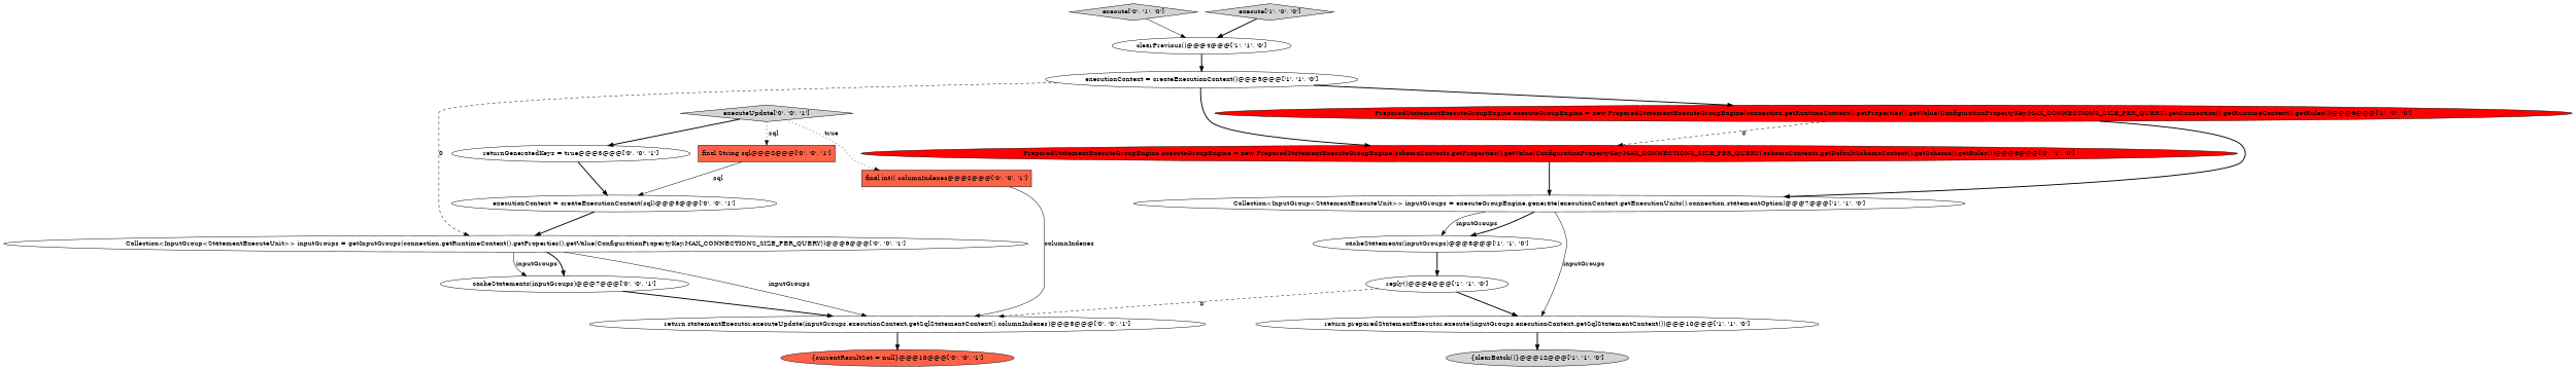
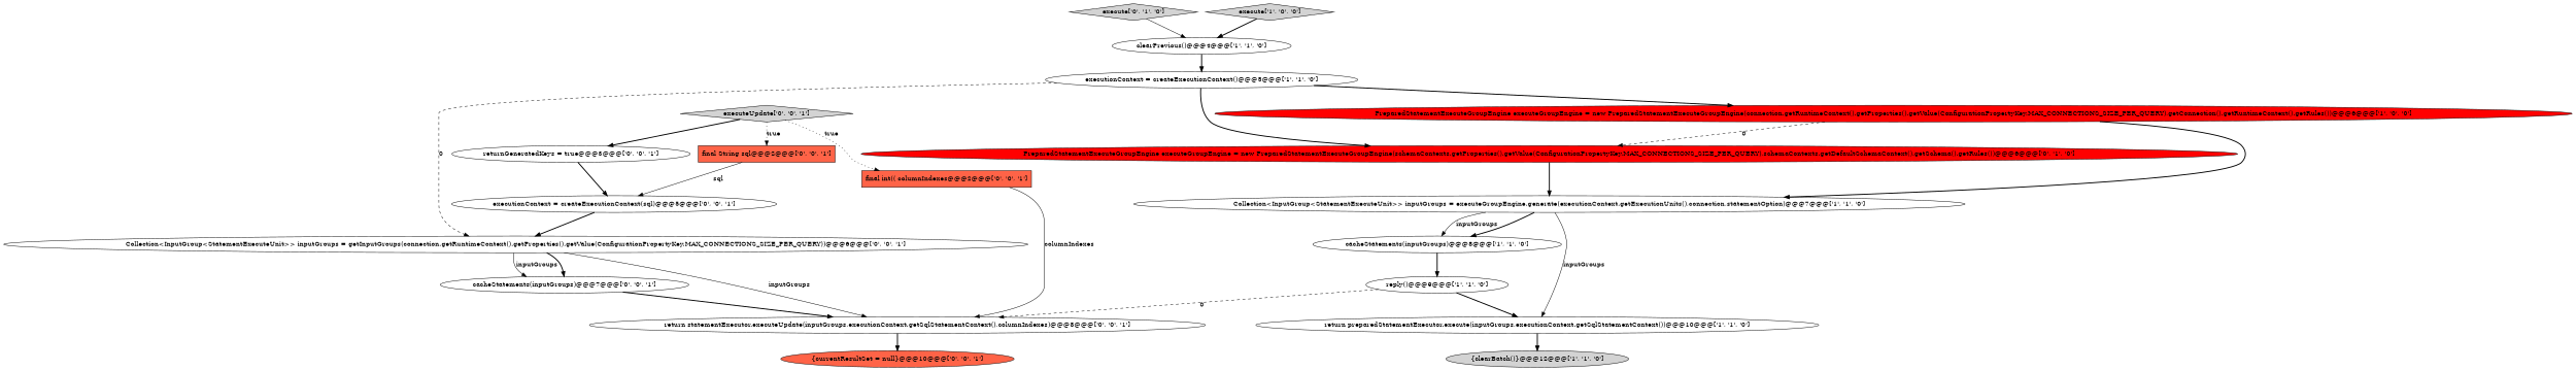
  digraph {
    node [fillcolor=white shape=ellipse style=filled]
    edge [style=bold]
    n1 [label="return statementExecutor.executeUpdate(inputGroups,executionContext.getSqlStatementContext(),columnIndexes)@@@8@@@['0', '0', '1']"]
    n2 [fillcolor=tomato label="{currentResultSet = null}@@@10@@@['0', '0', '1']"]
    n3 [label="returnGeneratedKeys = true@@@3@@@['0', '0', '1']"]
    n4 [label="executionContext = createExecutionContext(sql)@@@5@@@['0', '0', '1']"]
    n5 [label="Collection<InputGroup<StatementExecuteUnit>> inputGroups = getInputGroups(connection.getRuntimeContext().getProperties().getValue(ConfigurationPropertyKey.MAX_CONNECTIONS_SIZE_PER_QUERY))@@@6@@@['0', '0', '1']"]
    n6 [fillcolor=lightgray label="execute['0', '1', '0']" shape=diamond]
    n7 [label="clearPrevious()@@@4@@@['1', '1', '0']"]
    n8 [label="executionContext = createExecutionContext()@@@5@@@['1', '1', '0']"]
    n9 [label="cacheStatements(inputGroups)@@@7@@@['0', '0', '1']"]
    n10 [fillcolor=red label="PreparedStatementExecuteGroupEngine executeGroupEngine = new PreparedStatementExecuteGroupEngine(schemaContexts.getProperties().getValue(ConfigurationPropertyKey.MAX_CONNECTIONS_SIZE_PER_QUERY),schemaContexts.getDefaultSchemaContext().getSchema().getRules())@@@6@@@['0', '1', '0']"]
    n11 [label="Collection<InputGroup<StatementExecuteUnit>> inputGroups = executeGroupEngine.generate(executionContext.getExecutionUnits(),connection,statementOption)@@@7@@@['1', '1', '0']"]
    n12 [label="return preparedStatementExecutor.execute(inputGroups,executionContext.getSqlStatementContext())@@@10@@@['1', '1', '0']"]
    n13 [label="cacheStatements(inputGroups)@@@8@@@['1', '1', '0']"]
    n14 [fillcolor=red label="PreparedStatementExecuteGroupEngine executeGroupEngine = new PreparedStatementExecuteGroupEngine(connection.getRuntimeContext().getProperties().getValue(ConfigurationPropertyKey.MAX_CONNECTIONS_SIZE_PER_QUERY),getConnection().getRuntimeContext().getRules())@@@6@@@['1', '0', '0']"]
    n15 [fillcolor=lightgray label="{clearBatch()}@@@12@@@['1', '1', '0']"]
    n16 [label="reply()@@@9@@@['1', '1', '0']"]
    n17 [fillcolor=tomato label="final int(( columnIndexes@@@2@@@['0', '0', '1']" shape=box]
    n18 [fillcolor=lightgray label="executeUpdate['0', '0', '1']" shape=diamond]
    n19 [fillcolor=tomato label="final String sql@@@2@@@['0', '0', '1']" shape=box]
    n20 [fillcolor=lightgray label="execute['1', '0', '0']" shape=diamond]
    n1 -> n2
    n3 -> n4
    n4 -> n5
    n5 -> n1 [label=inputGroups style=solid]
    n5 -> n9 [label=inputGroups style=solid]
    n5 -> n9
    n6 -> n7 [style=solid]
    n7 -> n8
    n8 -> n5 [label=0 style=dashed]
    n8 -> n10
    n8 -> n14
    n9 -> n1
    n10 -> n11
    n11 -> n12 [label=inputGroups style=solid]
    n11 -> n13
    n11 -> n13 [label=inputGroups style=solid]
    n12 -> n15
    n13 -> n16
    n14 -> n10 [label=0 style=dashed]
    n14 -> n11
    n16 -> n1 [label=0 style=dashed]
    n16 -> n12
    n17 -> n1 [label=columnIndexes style=solid]
    n18 -> n3
    n18 -> n17 [label=true style=dotted]
-   n18 -> n19 [label=sql style=dotted]
+   n18 -> n19 [label=true style=dotted]
    n19 -> n4 [label=sql style=solid]
    n20 -> n7
  }
